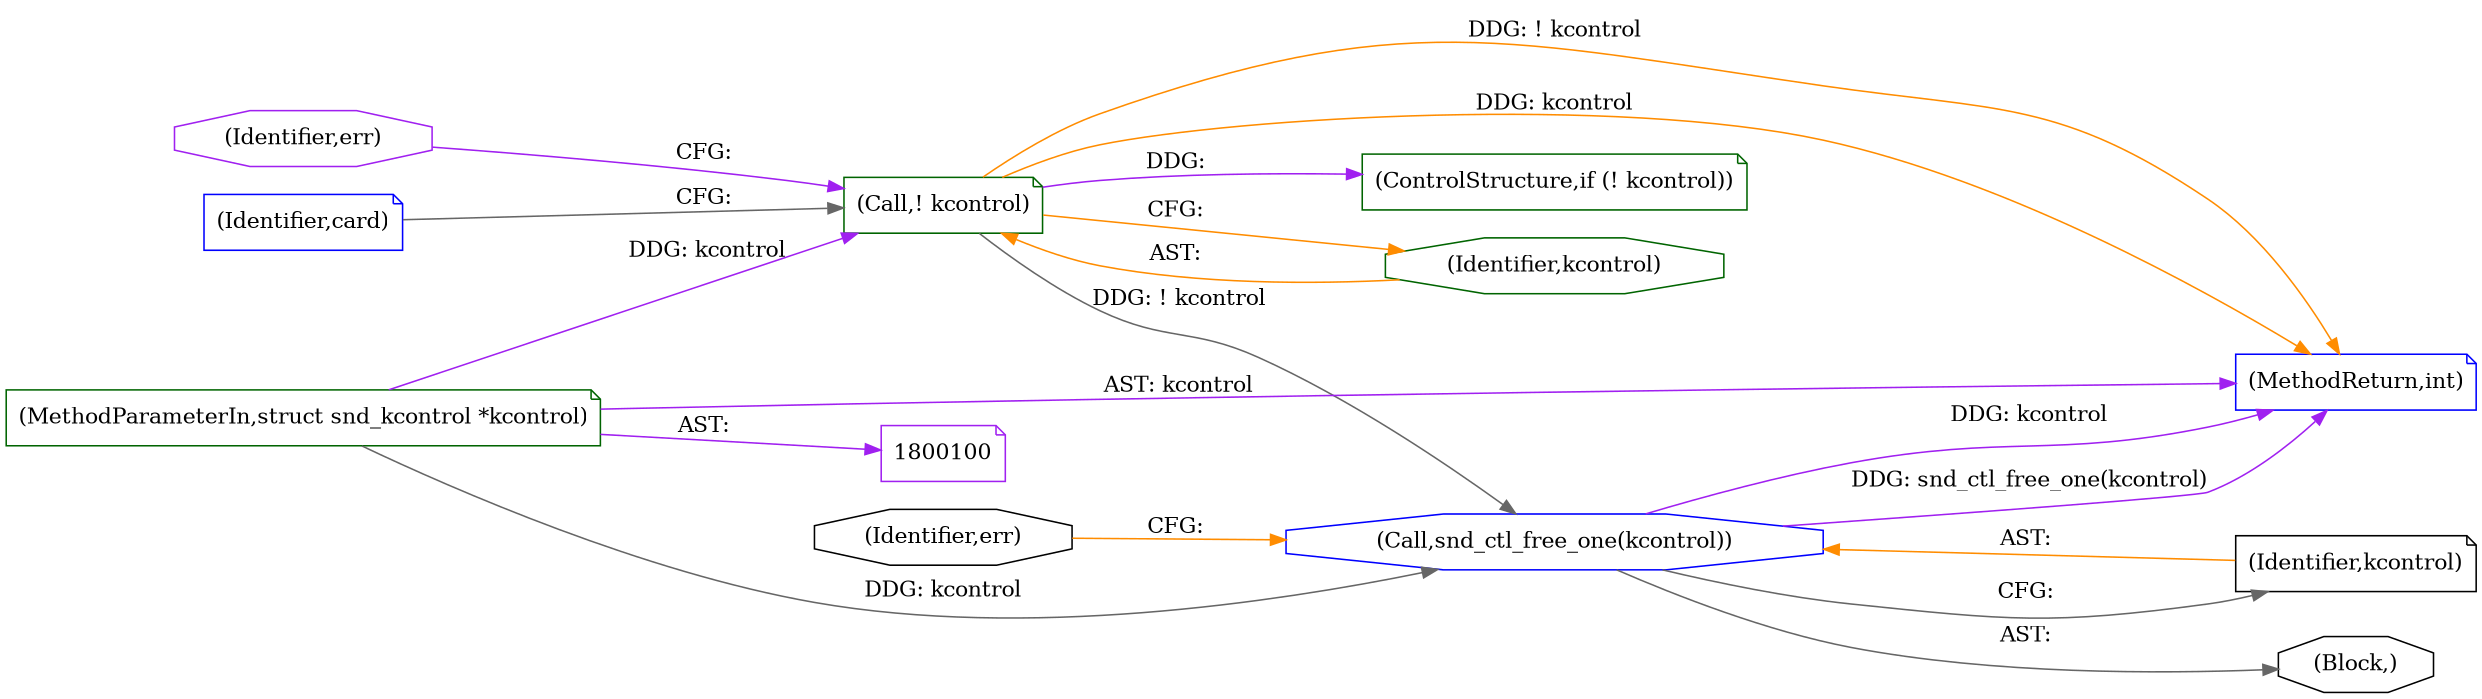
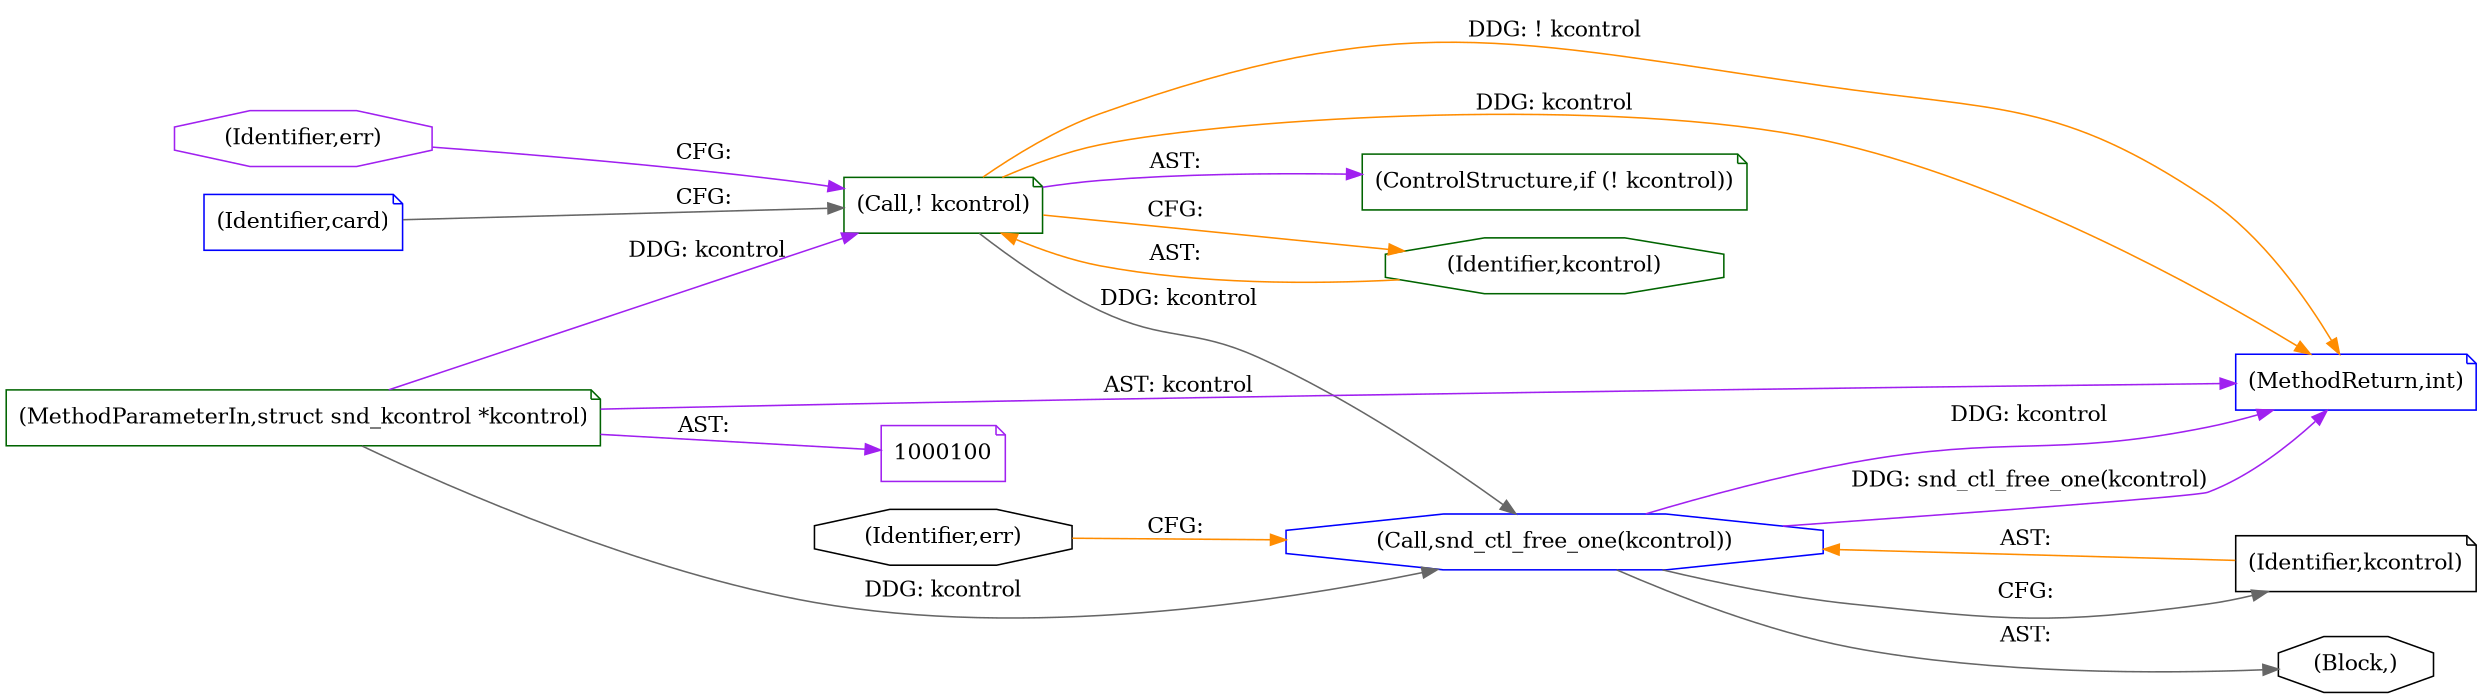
  digraph {
    rankdir=LR
    node [color=darkgreen shape=note]
    edge [color=purple]
    n1 [color=blue label="(Call,snd_ctl_free_one(kcontrol))" shape=octagon]
    n2 [color=black label="(Identifier,kcontrol)"]
    n3 [color=black label="(Block,)" shape=octagon]
    n4 [color=blue label="(MethodReturn,int)"]
    n5 [label="(Call,! kcontrol)"]
    n6 [label="(Identifier,kcontrol)" shape=octagon]
    n7 [label="(ControlStructure,if (! kcontrol))"]
    n8 [label="(MethodParameterIn,struct snd_kcontrol *kcontrol)"]
-   1000100 [color=purple label=1800100]
+   1000100 [color=purple]
    n10 [color=purple label="(Identifier,err)" shape=octagon]
    n11 [color=blue label="(Identifier,card)"]
    n12 [color=black label="(Identifier,err)" shape=octagon]
    n1 -> n2 [color=gray40 label="CFG: "]
    n1 -> n3 [color=gray40 label="AST: "]
    n1 -> n4 [label="DDG: kcontrol"]
    n1 -> n4 [label="DDG: snd_ctl_free_one(kcontrol)"]
    n2 -> n1 [color=darkorange label="AST: "]
-   n5 -> n1 [color=gray40 label="DDG: ! kcontrol"]
+   n5 -> n1 [color=gray40 label="DDG: kcontrol"]
    n5 -> n4 [color=darkorange label="DDG: kcontrol"]
    n5 -> n4 [color=darkorange label="DDG: ! kcontrol"]
    n5 -> n6 [color=darkorange label="CFG: "]
-   n5 -> n7 [label="DDG: "]
+   n5 -> n7 [label="AST: "]
    n6 -> n5 [color=darkorange label="AST: "]
    n8 -> n1 [color=gray40 label="DDG: kcontrol"]
    n8 -> n4 [label="AST: kcontrol"]
    n8 -> n5 [label="DDG: kcontrol"]
    n8 -> 1000100 [label="AST: "]
    n10 -> n5 [label="CFG: "]
    n11 -> n5 [color=gray40 label="CFG: "]
    n12 -> n1 [color=darkorange label="CFG: "]
  }
